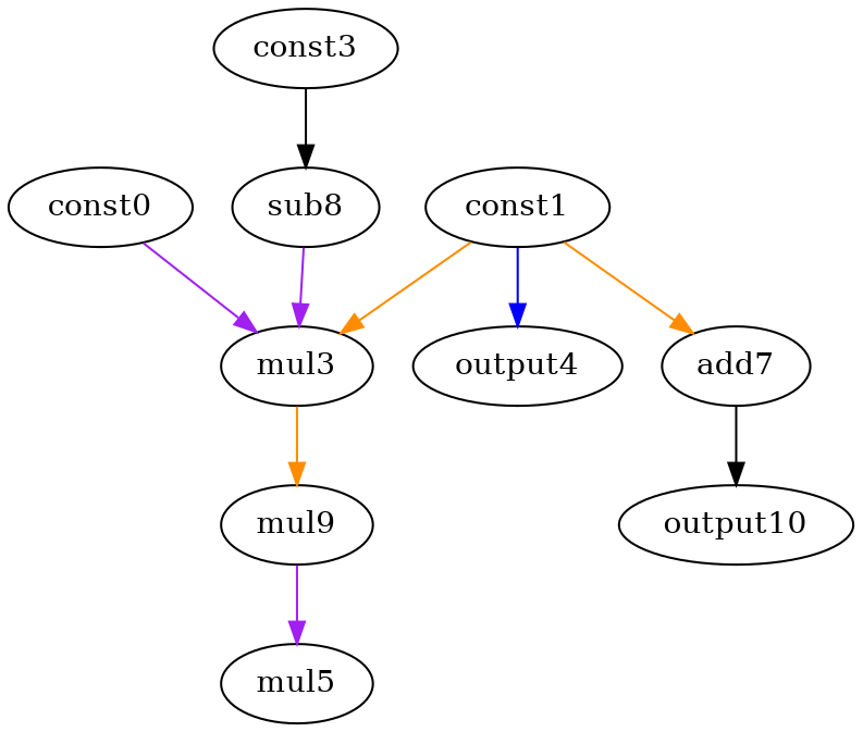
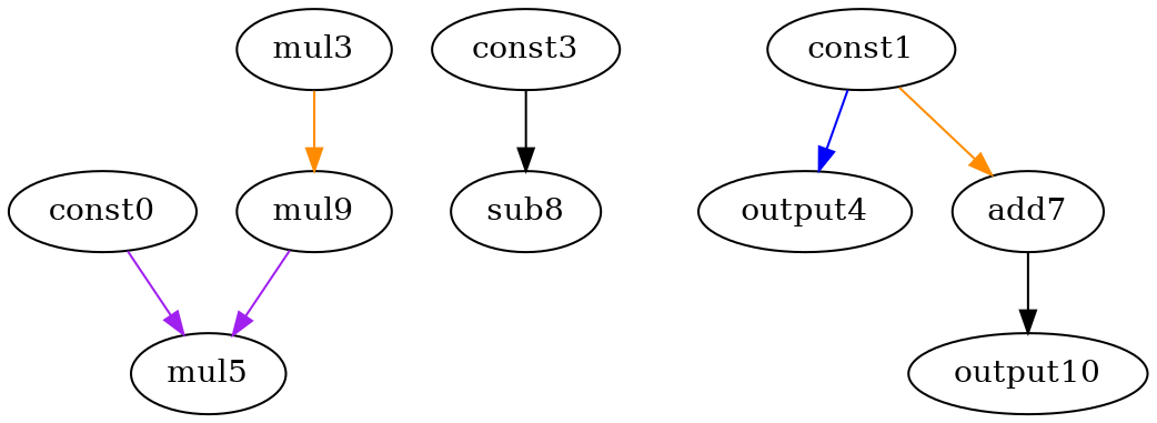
  digraph {
    node [opcode=mul]
    edge [color=purple operand=0]
    mul5
    const0 [opcode=const]
    sub8 [opcode=sub]
    mul3
    mul9
    const1 [opcode=const]
    output4 [opcode=output]
    add7 [opcode=add]
    output10 [opcode=output]
    n10 [label=const3 opcode=const]
-   const0 -> mul3
-   sub8 -> mul3
+   const0 -> mul5
    mul3 -> mul9 [color=darkorange operand=1]
    mul9 -> mul5 [operand=1]
-   const1 -> mul3 [color=darkorange operand=1]
    const1 -> output4 [color=blue]
    const1 -> add7 [color=darkorange]
    add7 -> output10 [color=black]
    n10 -> sub8 [color=black operand=1]
  }
